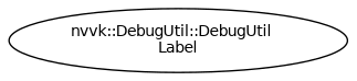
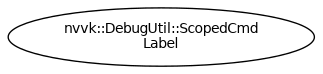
  digraph {
    rankdir=LR
-   n1 [color=black fillcolor=white fontname=Helvetica fontsize=10 height=0.2 label="nvvk::DebugUtil::DebugUtil\lLabel" shape=ellipse style=filled width=0.4]
+   n1 [color=black fillcolor=white fontname=Helvetica fontsize=10 height=0.2 label="nvvk::DebugUtil::ScopedCmd\lLabel" shape=ellipse style=filled width=0.4]
  }
